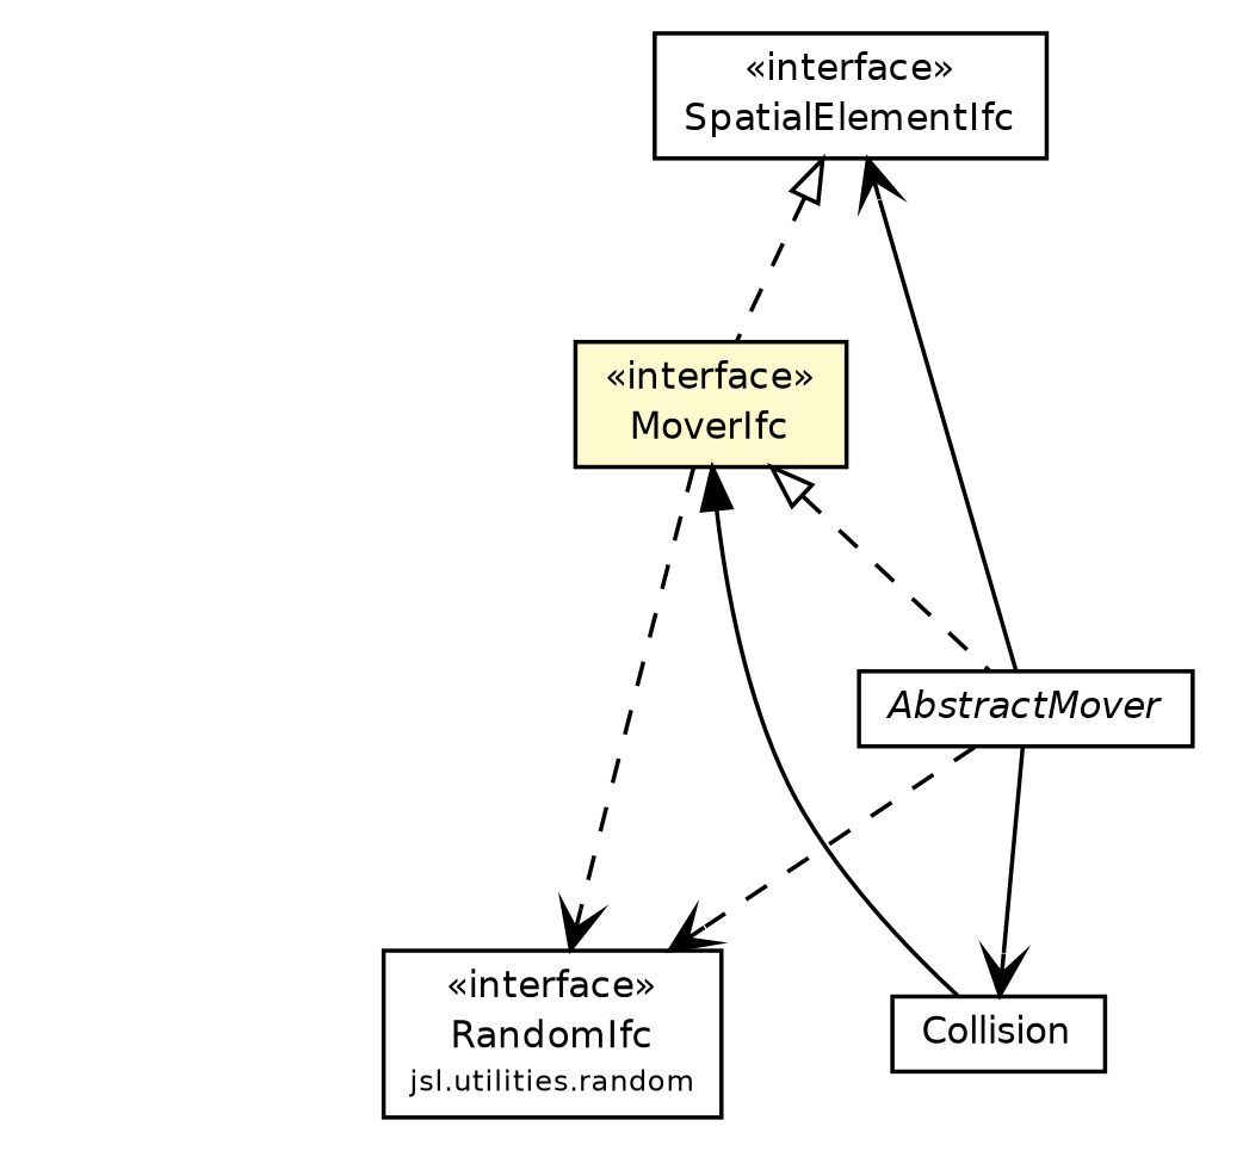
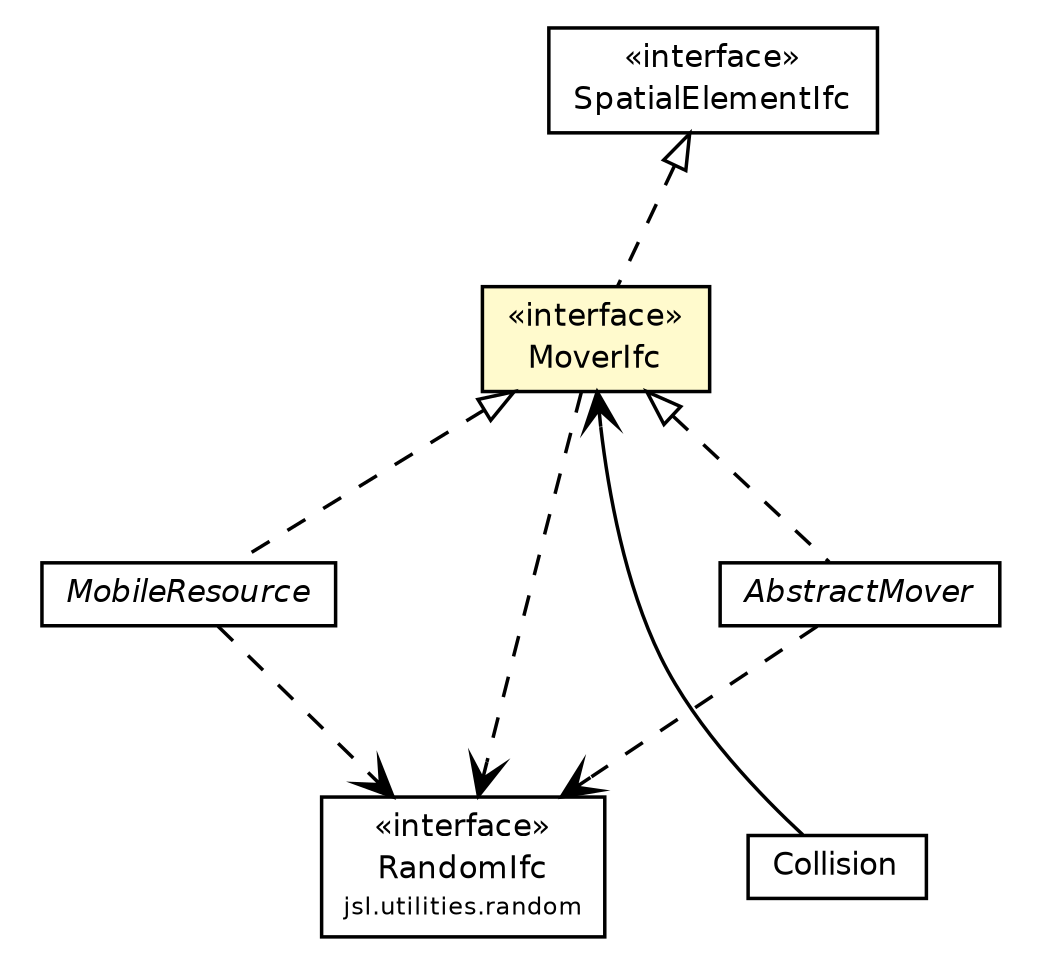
  digraph {
    nodesep=0.25
    ranksep=0.5
    node [fontcolor=black fontname=Helvetica fontsize=9.0 shape=plaintext]
    edge [fontname=Helvetica fontsize=10.0 headport=p labelfontname=Helvetica labelfontsize=10 style=dashed tailport=p arrowhead=open color=black fontcolor=black]
    n1 [label=<<table title="jsl.modeling.elements.spatial.SpatialElementIfc" border="0" cellborder="1" cellspacing="0" cellpadding="2" port="p" href="./SpatialElementIfc.html"> 		<tr><td><table border="0" cellspacing="0" cellpadding="1"> <tr><td align="center" balign="center"> &#171;interface&#187; </td></tr> <tr><td align="center" balign="center"> SpatialElementIfc </td></tr> 		</table></td></tr> 		</table>>]
    n2 [label=<<table title="jsl.modeling.elements.spatial.MoverIfc" border="0" cellborder="1" cellspacing="0" cellpadding="2" port="p" bgcolor="lemonChiffon" href="./MoverIfc.html"> 		<tr><td><table border="0" cellspacing="0" cellpadding="1"> <tr><td align="center" balign="center"> &#171;interface&#187; </td></tr> <tr><td align="center" balign="center"> MoverIfc </td></tr> 		</table></td></tr> 		</table>>]
+   n3 [label=<<table title="jsl.modeling.elements.spatial.MobileResource" border="0" cellborder="1" cellspacing="0" cellpadding="2" port="p" href="./MobileResource.html"> 		<tr><td><table border="0" cellspacing="0" cellpadding="1"> <tr><td align="center" balign="center"><font face="Helvetica-Oblique"> MobileResource </font></td></tr> 		</table></td></tr> 		</table>>]
    n4 [label=<<table title="jsl.modeling.elements.spatial.AbstractMover" border="0" cellborder="1" cellspacing="0" cellpadding="2" port="p" href="./AbstractMover.html"> 		<tr><td><table border="0" cellspacing="0" cellpadding="1"> <tr><td align="center" balign="center"><font face="Helvetica-Oblique"> AbstractMover </font></td></tr> 		</table></td></tr> 		</table>>]
    n5 [label=<<table title="jsl.utilities.random.RandomIfc" border="0" cellborder="1" cellspacing="0" cellpadding="2" port="p" href="../../../utilities/random/RandomIfc.html"> 		<tr><td><table border="0" cellspacing="0" cellpadding="1"> <tr><td align="center" balign="center"> &#171;interface&#187; </td></tr> <tr><td align="center" balign="center"> RandomIfc </td></tr> <tr><td align="center" balign="center"><font point-size="7.0"> jsl.utilities.random </font></td></tr> 		</table></td></tr> 		</table>>]
    n6 [label=<<table title="jsl.modeling.elements.spatial.Collision" border="0" cellborder="1" cellspacing="0" cellpadding="2" port="p" href="./Collision.html"> 		<tr><td><table border="0" cellspacing="0" cellpadding="1"> <tr><td align="center" balign="center"> Collision </td></tr> 		</table></td></tr> 		</table>>]
    n1 -> n2 [arrowtail=empty dir=back fontsize=10 arrowhead="" color="" fontcolor=""]
+   n2 -> n3 [arrowtail=empty dir=back fontsize=10 arrowhead="" color="" fontcolor=""]
    n2 -> n4 [arrowtail=empty dir=back fontsize=10 arrowhead="" color="" fontcolor=""]
    n2 -> n5
-   n4 -> n1 [style=solid]
+   n3 -> n5
    n4 -> n5
-   n4 -> n6 [style=solid]
-   n6 -> n2 [arrowhead=normal style=solid]
+   n6 -> n2 [style=solid]
  }
